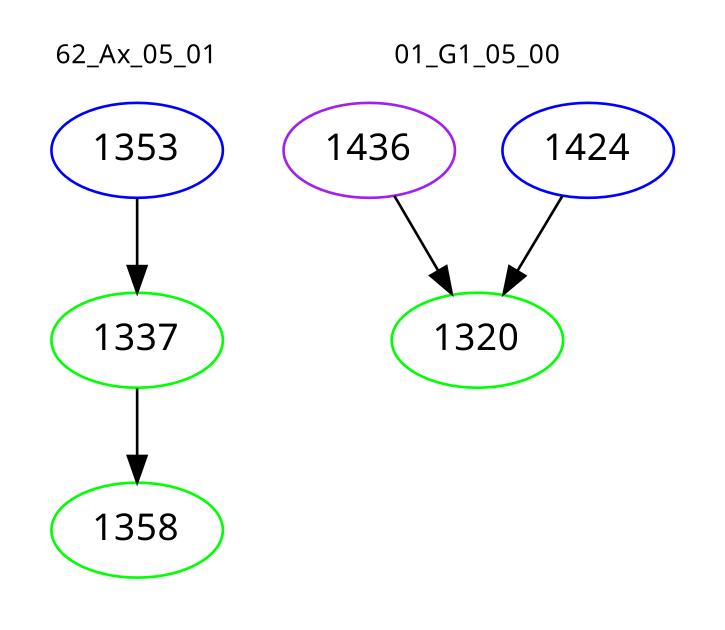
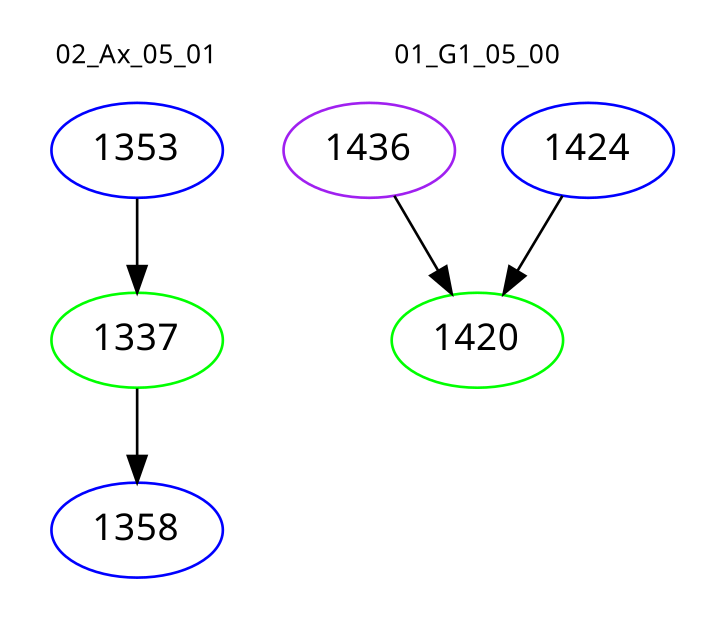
  digraph {
    fontname="Noto Sans"
    node [color=blue fontname="Noto Sans"]
    edge [color=black fontname="Noto Sans"]
    n1 [label=1353]
    n2 [color=green label=1337]
-   n3 [color=green label=1358]
+   n3 [label=1358]
    n4 [label=1424]
-   n5 [color=green label=1320]
+   n5 [color=green label=1420]
    n6 [color=purple label=1436]
    subgraph cluster_1 {
      color=white
      fontsize=10
-     label="62_Ax_05_01"
+     label="02_Ax_05_01"
      n1
      n2
      n3
    }
    subgraph cluster_2 {
      color=white
      fontsize=10
      label="01_G1_05_00"
      n4
      n5
      n6
    }
    n1 -> n2
    n2 -> n3
    n4 -> n5
    n6 -> n5
  }
